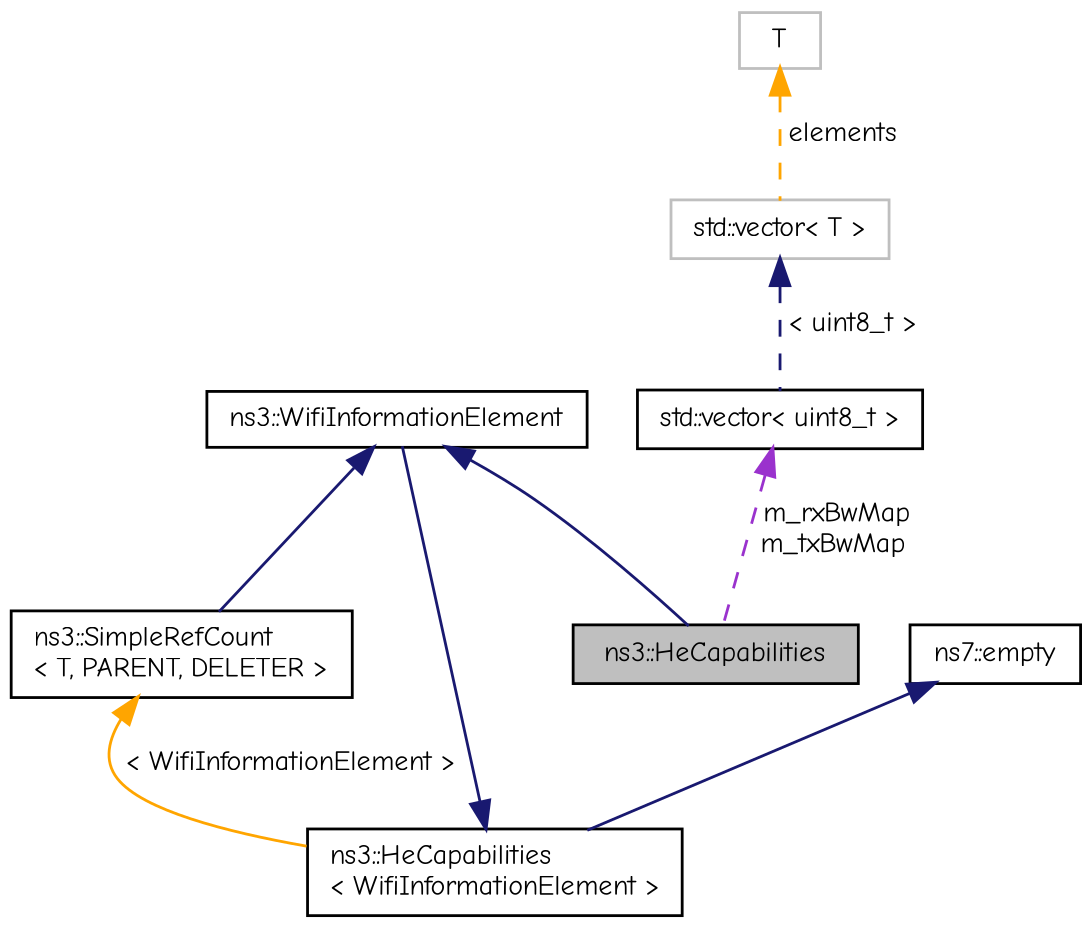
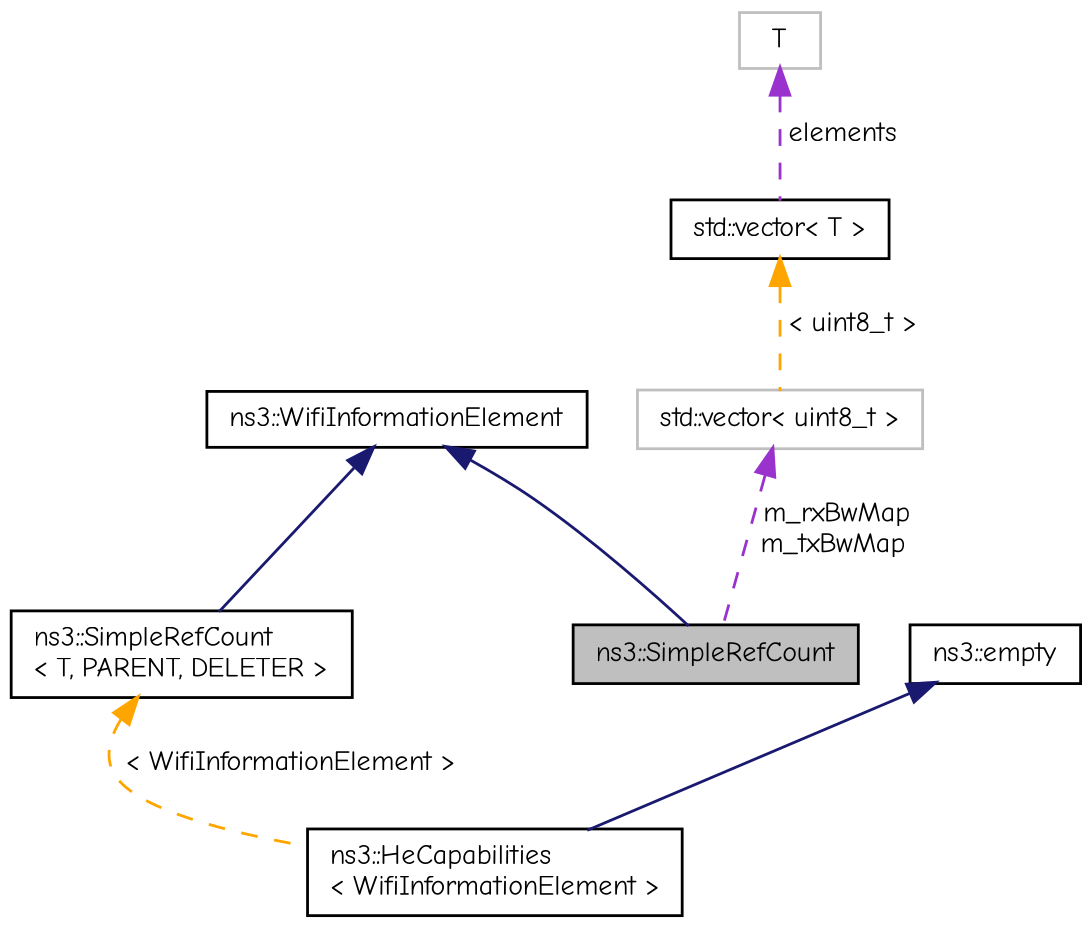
  digraph {
    fontname="Comic Neue"
    node [color=black fillcolor=white fontname="Comic Neue" fontsize=10 shape=record style=filled]
    edge [color=midnightblue dir=back fontname="Comic Neue" fontsize=10 labelfontname=Helvetica labelfontsize=10 style=solid]
-   n1 [fillcolor=grey75 fontcolor=black height=0.2 label="ns3::HeCapabilities" width=0.4]
+   n1 [fillcolor=grey75 fontcolor=black height=0.2 label="ns3::SimpleRefCount" width=0.4]
    n2 [height=0.2 label="ns3::WifiInformationElement" width=0.4]
    n3 [height=0.2 label="ns3::SimpleRefCount\l\< T, PARENT, DELETER \>" width=0.4]
    n4 [height=0.2 label="ns3::HeCapabilities\l\< WifiInformationElement \>" width=0.4]
-   n5 [height=0.2 label="ns7::empty" width=0.4]
-   n6 [height=0.2 label="std::vector\< uint8_t \>" width=0.4]
-   n7 [color=grey75 height=0.2 label="std::vector\< T \>" width=0.4]
+   n5 [height=0.2 label="ns3::empty" width=0.4]
+   n6 [color=grey75 height=0.2 label="std::vector\< uint8_t \>" width=0.4]
+   n7 [height=0.2 label="std::vector\< T \>" width=0.4]
    n8 [color=grey75 height=0.2 label=T width=0.4]
    n2 -> n1
    n2 -> n3
-   n3 -> n4 [color=orange label=" \< WifiInformationElement \>"]
-   n4 -> n2
+   n3 -> n4 [color=orange label=" \< WifiInformationElement \>" style=dashed]
    n5 -> n4
    n6 -> n1 [color=darkorchid3 label=" m_rxBwMap\nm_txBwMap" style=dashed]
-   n7 -> n6 [label=" \< uint8_t \>" style=dashed]
-   n8 -> n7 [color=orange label=" elements" style=dashed]
+   n7 -> n6 [color=orange label=" \< uint8_t \>" style=dashed]
+   n8 -> n7 [color=darkorchid3 label=" elements" style=dashed]
  }
